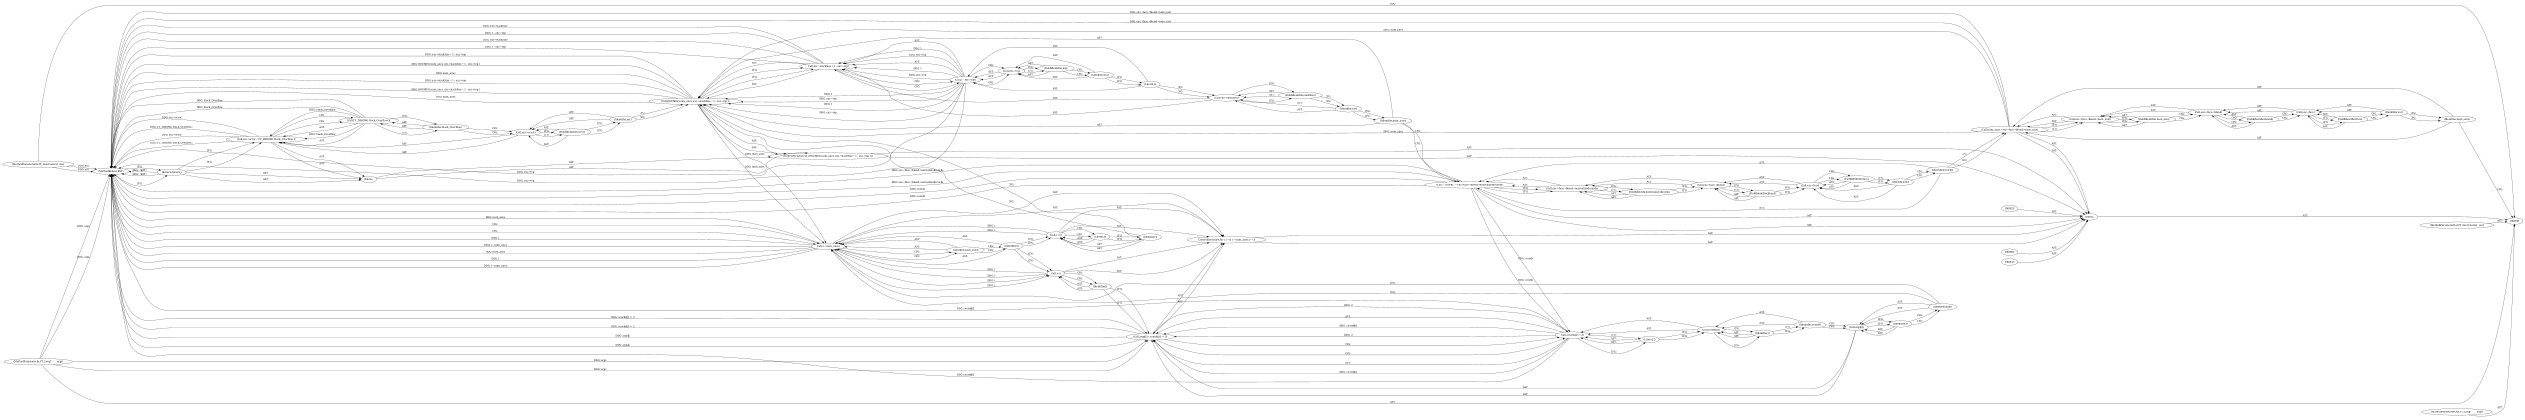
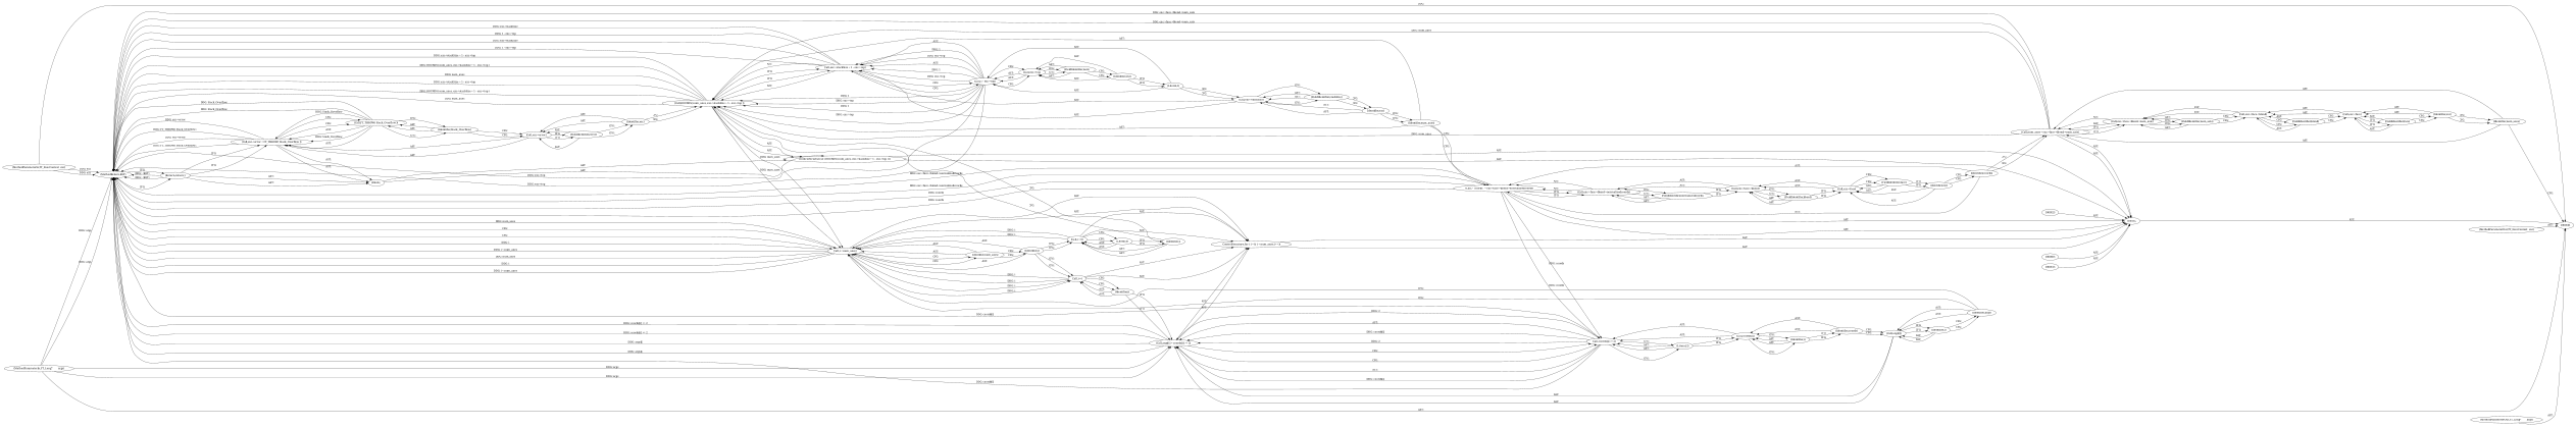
  digraph {
    fontname="Noto Serif"
    rankdir=LR
    node [fontname="Noto Serif"]
    edge [fontname="Noto Serif"]
    n1 [label="(MethodReturn,RET)"]
    n2 [label="(Return,return;)"]
    n3 [label="(Call,i < num_axes)"]
    n4 [label="(Block,)"]
    n5 [label="(Call,exc->error = FT_THROW( Stack_Overflow ))"]
    n6 [label="(ControlStructure,for ( i = 0; i < num_axes; i++ ))"]
    n7 [label="(Identifier,num_axes)"]
    n8 [label="(Call,i++)"]
    n9 [label="(MethodParameterIn,TT_ExecContext  exc)"]
    1000101
    n11 [label="(MethodParameterOut,TT_ExecContext  exc)"]
    n12 [label="(Identifier,num_axes)"]
    n13 [label="(Call,BOUNDS( num_axes, exc->stackSize + 1 - exc->top ))"]
    n14 [label="(Call,*  coords   = exc->face->blend->normalizedcoords)"]
    n15 [label="(Call,exc->stackSize + 1 - exc->top)"]
    n16 [label="(ControlStructure,if ( BOUNDS( num_axes, exc->stackSize + 1 - exc->top ) ))"]
    n17 [label="(Block,)"]
    n18 [label="(Call,coords[i] >> 2)"]
    n19 [label="(Call,exc->face->blend->normalizedcoords)"]
    n20 [label="(Call,1 - exc->top)"]
    n21 [label="(Call,exc->top)"]
    n22 [label="(Call,exc->stackSize)"]
    n23 [label="(FieldIdentifier,stackSize)"]
    n24 [label="(Identifier,exc)"]
-   n25 [label="(FieldIdentifier,top)"]
+   n25 [label="(FieldIdentifier,num)"]
    n26 [label="(Literal,1)"]
    n27 [label="(Identifier,exc)"]
    n28 [label="(FieldIdentifier,error)"]
    n29 [label="(Call,exc->error)"]
    n30 [label="(Identifier,exc)"]
    n31 [label="(Call,FT_THROW( Stack_Overflow ))"]
    n32 [label="(Identifier,Stack_Overflow)"]
    n33 [label="(Call,i = 0)"]
    n34 [label="(Literal,0)"]
    n35 [label="(Identifier,i)"]
    n36 [label="(Identifier,i)"]
    n37 [label="(Identifier,i)"]
    n38 [label="(Call,args[i] = coords[i] >> 2)"]
    n39 [label="(Identifier,i)"]
    n40 [label="(Call,args[i])"]
    n41 [label="(Identifier,args)"]
    n42 [label="(Literal,2)"]
    n43 [label="(Call,coords[i])"]
    n44 [label="(Identifier,i)"]
    n45 [label="(Identifier,coords)"]
    n46 [label="(MethodParameterIn,FT_Long*        args)"]
    n47 [label="(MethodParameterOut,FT_Long*        args)"]
    n48 [label="(Call,num_axes = exc->face->blend->num_axis)"]
    n49 [label="(Call,exc->face->blend->num_axis)"]
    n50 [label="(FieldIdentifier,num_axis)"]
    n51 [label="(Identifier,num_axes)"]
    n52 [label="(Call,exc->face->blend)"]
    n53 [label="(FieldIdentifier,blend)"]
    n54 [label="(Call,exc->face)"]
    n55 [label="(FieldIdentifier,face)"]
    n56 [label="(Identifier,exc)"]
    n57 [label="(FieldIdentifier,normalizedcoords)"]
    n58 [label="(Identifier,coords)"]
    n59 [label="(Call,exc->face->blend)"]
    n60 [label="(FieldIdentifier,blend)"]
    n61 [label="(Call,exc->face)"]
    n62 [label="(FieldIdentifier,face)"]
    n63 [label="(Identifier,exc)"]
    1000105
    1000115
    1000125
    n1 -> n2 [label="CFG: "]
    n1 -> n2 [label="CFG: "]
    n1 -> n3 [label="CFG: "]
    n1 -> n3 [label="CFG: "]
    n2 -> n1 [label="DDG: <RET>"]
    n2 -> n1 [label="DDG: <RET>"]
    n2 -> n4 [label="AST: "]
    n2 -> n4 [label="AST: "]
    n2 -> n5 [label="CFG: "]
    n2 -> n5 [label="CFG: "]
    n3 -> n1 [label="DDG: i"]
    n3 -> n1 [label="DDG: i < num_axes"]
    n3 -> n1 [label="DDG: num_axes"]
    n3 -> n1 [label="DDG: i"]
    n3 -> n1 [label="DDG: i < num_axes"]
    n3 -> n1 [label="DDG: num_axes"]
    n3 -> n6 [label="AST: "]
    n3 -> n6 [label="AST: "]
    n3 -> n7 [label="CFG: "]
    n3 -> n7 [label="CFG: "]
    n3 -> n8 [label="DDG: i"]
    n3 -> n8 [label="DDG: i"]
    n4 -> n16 [label="AST: "]
    n4 -> n16 [label="AST: "]
    n5 -> n1 [label="DDG: FT_THROW( Stack_Overflow )"]
    n5 -> n1 [label="DDG: exc->error"]
    n5 -> n1 [label="DDG: FT_THROW( Stack_Overflow )"]
    n5 -> n1 [label="DDG: exc->error"]
    n5 -> n4 [label="AST: "]
    n5 -> n4 [label="AST: "]
    n5 -> n31 [label="CFG: "]
    n5 -> n31 [label="CFG: "]
    n6 -> n17 [label="AST: "]
    n6 -> n17 [label="AST: "]
    n7 -> n3 [label="AST: "]
    n7 -> n3 [label="AST: "]
    n7 -> n36 [label="CFG: "]
    n7 -> n36 [label="CFG: "]
    n8 -> n3 [label="DDG: i"]
    n8 -> n3 [label="DDG: i"]
    n8 -> n6 [label="AST: "]
    n8 -> n6 [label="AST: "]
    n8 -> n37 [label="CFG: "]
    n8 -> n37 [label="CFG: "]
    n9 -> n1 [label="DDG: exc"]
    n9 -> n1 [label="DDG: exc"]
    n9 -> 1000101 [label="DDG: "]
    n11 -> 1000101 [label="AST: "]
    n12 -> n13 [label="AST: "]
    n12 -> n13 [label="AST: "]
    n12 -> n14 [label="CFG: "]
    n12 -> n14 [label="CFG: "]
    n13 -> n1 [label="DDG: exc->stackSize + 1 - exc->top"]
    n13 -> n1 [label="DDG: BOUNDS( num_axes, exc->stackSize + 1 - exc->top )"]
    n13 -> n1 [label="DDG: num_axes"]
    n13 -> n1 [label="DDG: exc->stackSize + 1 - exc->top"]
    n13 -> n1 [label="DDG: BOUNDS( num_axes, exc->stackSize + 1 - exc->top )"]
    n13 -> n1 [label="DDG: num_axes"]
    n13 -> n3 [label="DDG: num_axes"]
    n13 -> n3 [label="DDG: num_axes"]
    n13 -> n15 [label="CFG: "]
    n13 -> n15 [label="CFG: "]
    n13 -> n16 [label="AST: "]
    n13 -> n16 [label="AST: "]
    n14 -> n1 [label="DDG: exc->face->blend->normalizedcoords"]
    n14 -> n1 [label="DDG: coords"]
    n14 -> n1 [label="DDG: exc->face->blend->normalizedcoords"]
    n14 -> n1 [label="DDG: coords"]
    n14 -> n17 [label="AST: "]
    n14 -> n17 [label="AST: "]
    n14 -> n18 [label="DDG: coords"]
    n14 -> n18 [label="DDG: coords"]
    n14 -> n19 [label="CFG: "]
    n14 -> n19 [label="CFG: "]
    n15 -> n1 [label="DDG: exc->stackSize"]
    n15 -> n1 [label="DDG: 1 - exc->top"]
    n15 -> n1 [label="DDG: exc->stackSize"]
    n15 -> n1 [label="DDG: 1 - exc->top"]
    n15 -> n13 [label="AST: "]
    n15 -> n13 [label="AST: "]
    n15 -> n20 [label="CFG: "]
    n15 -> n20 [label="CFG: "]
    n16 -> n17 [label="AST: "]
    n16 -> n17 [label="AST: "]
    n17 -> 1000101 [label="AST: "]
    n18 -> n1 [label="DDG: coords[i]"]
    n18 -> n1 [label="DDG: coords[i]"]
    n18 -> n38 [label="AST: "]
    n18 -> n38 [label="DDG: coords[i]"]
    n18 -> n38 [label="DDG: 2"]
    n18 -> n38 [label="AST: "]
    n18 -> n38 [label="DDG: coords[i]"]
    n18 -> n38 [label="DDG: 2"]
    n18 -> n42 [label="CFG: "]
    n18 -> n42 [label="CFG: "]
    n19 -> n14 [label="AST: "]
    n19 -> n14 [label="AST: "]
    n19 -> n57 [label="CFG: "]
    n19 -> n57 [label="CFG: "]
    n20 -> n1 [label="DDG: exc->top"]
    n20 -> n1 [label="DDG: exc->top"]
    n20 -> n13 [label="DDG: 1"]
    n20 -> n13 [label="DDG: exc->top"]
    n20 -> n13 [label="DDG: 1"]
    n20 -> n13 [label="DDG: exc->top"]
    n20 -> n15 [label="AST: "]
    n20 -> n15 [label="DDG: 1"]
    n20 -> n15 [label="DDG: exc->top"]
    n20 -> n15 [label="AST: "]
    n20 -> n15 [label="DDG: 1"]
    n20 -> n15 [label="DDG: exc->top"]
    n20 -> n21 [label="CFG: "]
    n20 -> n21 [label="CFG: "]
    n21 -> n20 [label="AST: "]
    n21 -> n20 [label="AST: "]
    n21 -> n25 [label="CFG: "]
    n21 -> n25 [label="CFG: "]
    n22 -> n15 [label="AST: "]
    n22 -> n15 [label="AST: "]
    n22 -> n23 [label="CFG: "]
    n22 -> n23 [label="CFG: "]
    n23 -> n22 [label="AST: "]
    n23 -> n22 [label="AST: "]
    n23 -> n24 [label="CFG: "]
    n23 -> n24 [label="CFG: "]
    n24 -> n12 [label="CFG: "]
    n24 -> n12 [label="CFG: "]
    n24 -> n22 [label="AST: "]
    n24 -> n22 [label="AST: "]
    n25 -> n21 [label="AST: "]
    n25 -> n21 [label="AST: "]
    n25 -> n27 [label="CFG: "]
    n25 -> n27 [label="CFG: "]
    n26 -> n20 [label="AST: "]
    n26 -> n20 [label="AST: "]
    n26 -> n22 [label="CFG: "]
    n26 -> n22 [label="CFG: "]
    n27 -> n21 [label="AST: "]
    n27 -> n21 [label="AST: "]
    n27 -> n26 [label="CFG: "]
    n27 -> n26 [label="CFG: "]
    n28 -> n29 [label="AST: "]
    n28 -> n29 [label="AST: "]
    n28 -> n30 [label="CFG: "]
    n28 -> n30 [label="CFG: "]
    n29 -> n5 [label="AST: "]
    n29 -> n5 [label="AST: "]
    n29 -> n28 [label="CFG: "]
    n29 -> n28 [label="CFG: "]
    n30 -> n13 [label="CFG: "]
    n30 -> n13 [label="CFG: "]
    n30 -> n29 [label="AST: "]
    n30 -> n29 [label="AST: "]
    n31 -> n1 [label="DDG: Stack_Overflow"]
    n31 -> n1 [label="DDG: Stack_Overflow"]
    n31 -> n5 [label="AST: "]
    n31 -> n5 [label="DDG: Stack_Overflow"]
    n31 -> n5 [label="AST: "]
    n31 -> n5 [label="DDG: Stack_Overflow"]
    n31 -> n32 [label="CFG: "]
    n31 -> n32 [label="CFG: "]
    n32 -> n29 [label="CFG: "]
    n32 -> n29 [label="CFG: "]
    n32 -> n31 [label="AST: "]
    n32 -> n31 [label="AST: "]
    n33 -> n3 [label="DDG: i"]
    n33 -> n3 [label="DDG: i"]
    n33 -> n6 [label="AST: "]
    n33 -> n6 [label="AST: "]
    n33 -> n34 [label="CFG: "]
    n33 -> n34 [label="CFG: "]
    n34 -> n33 [label="AST: "]
    n34 -> n33 [label="AST: "]
    n34 -> n35 [label="CFG: "]
    n34 -> n35 [label="CFG: "]
    n35 -> n13 [label="CFG: "]
    n35 -> n13 [label="CFG: "]
    n35 -> n33 [label="AST: "]
    n35 -> n33 [label="AST: "]
    n36 -> n3 [label="AST: "]
    n36 -> n3 [label="AST: "]
    n36 -> n8 [label="CFG: "]
    n36 -> n8 [label="CFG: "]
    n36 -> n33 [label="CFG: "]
    n36 -> n33 [label="CFG: "]
    n37 -> n8 [label="AST: "]
    n37 -> n8 [label="AST: "]
    n37 -> n38 [label="CFG: "]
    n37 -> n38 [label="CFG: "]
    n38 -> n1 [label="DDG: coords[i] >> 2"]
    n38 -> n1 [label="DDG: args[i]"]
    n38 -> n1 [label="DDG: coords[i] >> 2"]
    n38 -> n1 [label="DDG: args[i]"]
    n38 -> n6 [label="AST: "]
    n38 -> n6 [label="AST: "]
    n38 -> n18 [label="CFG: "]
    n38 -> n18 [label="CFG: "]
    n39 -> n40 [label="AST: "]
    n39 -> n40 [label="AST: "]
    n39 -> n41 [label="CFG: "]
    n39 -> n41 [label="CFG: "]
    n40 -> n38 [label="AST: "]
    n40 -> n38 [label="AST: "]
    n40 -> n39 [label="CFG: "]
    n40 -> n39 [label="CFG: "]
    n41 -> n3 [label="CFG: "]
    n41 -> n3 [label="CFG: "]
    n41 -> n40 [label="AST: "]
    n41 -> n40 [label="AST: "]
    n42 -> n18 [label="AST: "]
    n42 -> n18 [label="AST: "]
    n42 -> n43 [label="CFG: "]
    n42 -> n43 [label="CFG: "]
    n43 -> n18 [label="AST: "]
    n43 -> n18 [label="AST: "]
    n43 -> n44 [label="CFG: "]
    n43 -> n44 [label="CFG: "]
    n44 -> n43 [label="AST: "]
    n44 -> n43 [label="AST: "]
    n44 -> n45 [label="CFG: "]
    n44 -> n45 [label="CFG: "]
    n45 -> n40 [label="CFG: "]
    n45 -> n40 [label="CFG: "]
    n45 -> n43 [label="AST: "]
    n45 -> n43 [label="AST: "]
    n46 -> n1 [label="DDG: args"]
    n46 -> n1 [label="DDG: args"]
    n46 -> 1000101 [label="AST: "]
    n46 -> n38 [label="DDG: args"]
    n46 -> n38 [label="DDG: args"]
    n47 -> 1000101 [label="AST: "]
    n48 -> n1 [label="DDG: exc->face->blend->num_axis"]
    n48 -> n1 [label="DDG: exc->face->blend->num_axis"]
    n48 -> n13 [label="DDG: num_axes"]
    n48 -> n13 [label="DDG: num_axes"]
    n48 -> n17 [label="AST: "]
    n48 -> n17 [label="AST: "]
    n48 -> n49 [label="CFG: "]
    n48 -> n49 [label="CFG: "]
    n49 -> n48 [label="AST: "]
    n49 -> n48 [label="AST: "]
    n49 -> n50 [label="CFG: "]
    n49 -> n50 [label="CFG: "]
    n50 -> n49 [label="AST: "]
    n50 -> n49 [label="AST: "]
    n50 -> n52 [label="CFG: "]
    n50 -> n52 [label="CFG: "]
    n51 -> 1000101 [label="CFG: "]
    n51 -> n48 [label="AST: "]
    n51 -> n48 [label="AST: "]
    n52 -> n49 [label="AST: "]
    n52 -> n49 [label="AST: "]
    n52 -> n53 [label="CFG: "]
    n52 -> n53 [label="CFG: "]
    n53 -> n52 [label="AST: "]
    n53 -> n52 [label="AST: "]
    n53 -> n54 [label="CFG: "]
    n53 -> n54 [label="CFG: "]
    n54 -> n52 [label="AST: "]
    n54 -> n52 [label="AST: "]
    n54 -> n55 [label="CFG: "]
    n54 -> n55 [label="CFG: "]
    n55 -> n54 [label="AST: "]
    n55 -> n54 [label="AST: "]
    n55 -> n56 [label="CFG: "]
    n55 -> n56 [label="CFG: "]
    n56 -> n51 [label="CFG: "]
    n56 -> n51 [label="CFG: "]
    n56 -> n54 [label="AST: "]
    n56 -> n54 [label="AST: "]
    n57 -> n19 [label="AST: "]
    n57 -> n19 [label="AST: "]
    n57 -> n59 [label="CFG: "]
    n57 -> n59 [label="CFG: "]
    n58 -> n14 [label="AST: "]
    n58 -> n14 [label="AST: "]
    n58 -> n48 [label="CFG: "]
    n58 -> n48 [label="CFG: "]
    n59 -> n19 [label="AST: "]
    n59 -> n19 [label="AST: "]
    n59 -> n60 [label="CFG: "]
    n59 -> n60 [label="CFG: "]
    n60 -> n59 [label="AST: "]
    n60 -> n59 [label="AST: "]
    n60 -> n61 [label="CFG: "]
    n60 -> n61 [label="CFG: "]
    n61 -> n59 [label="AST: "]
    n61 -> n59 [label="AST: "]
    n61 -> n62 [label="CFG: "]
    n61 -> n62 [label="CFG: "]
    n62 -> n61 [label="AST: "]
    n62 -> n61 [label="AST: "]
    n62 -> n63 [label="CFG: "]
    n62 -> n63 [label="CFG: "]
    n63 -> n58 [label="CFG: "]
    n63 -> n58 [label="CFG: "]
    n63 -> n61 [label="AST: "]
    n63 -> n61 [label="AST: "]
    1000105 -> n17 [label="AST: "]
    1000115 -> n17 [label="AST: "]
    1000125 -> n17 [label="AST: "]
  }
